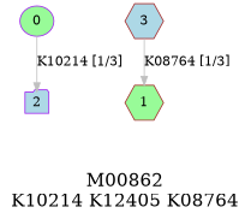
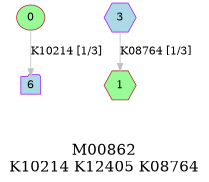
  digraph {
    fontsize=20
    label="M00862\nK10214 K12405 K08764"
    node [color=brown fillcolor=palegreen shape=hexagon style=filled]
    edge [color=grey]
-   0 [color=purple height=.3 shape=ellipse width=.3]
+   0 [height=.3 shape=ellipse width=.3]
    1 [height=.3 width=.3]
-   2 [color=purple fillcolor=lightblue height=.3 shape=folder width=.3]
-   3 [fillcolor=lightblue height=.3 width=.3]
+   2 [color=purple fillcolor=lightblue height=.3 shape=folder width=.3 label=6]
+   3 [color=purple fillcolor=lightblue height=.3 width=.3]
    subgraph sub_1 {
      0
      1
      2
      3
    }
    0 -> 2 [label="K10214 [1/3]"]
    3 -> 1 [label="K08764 [1/3]"]
  }
